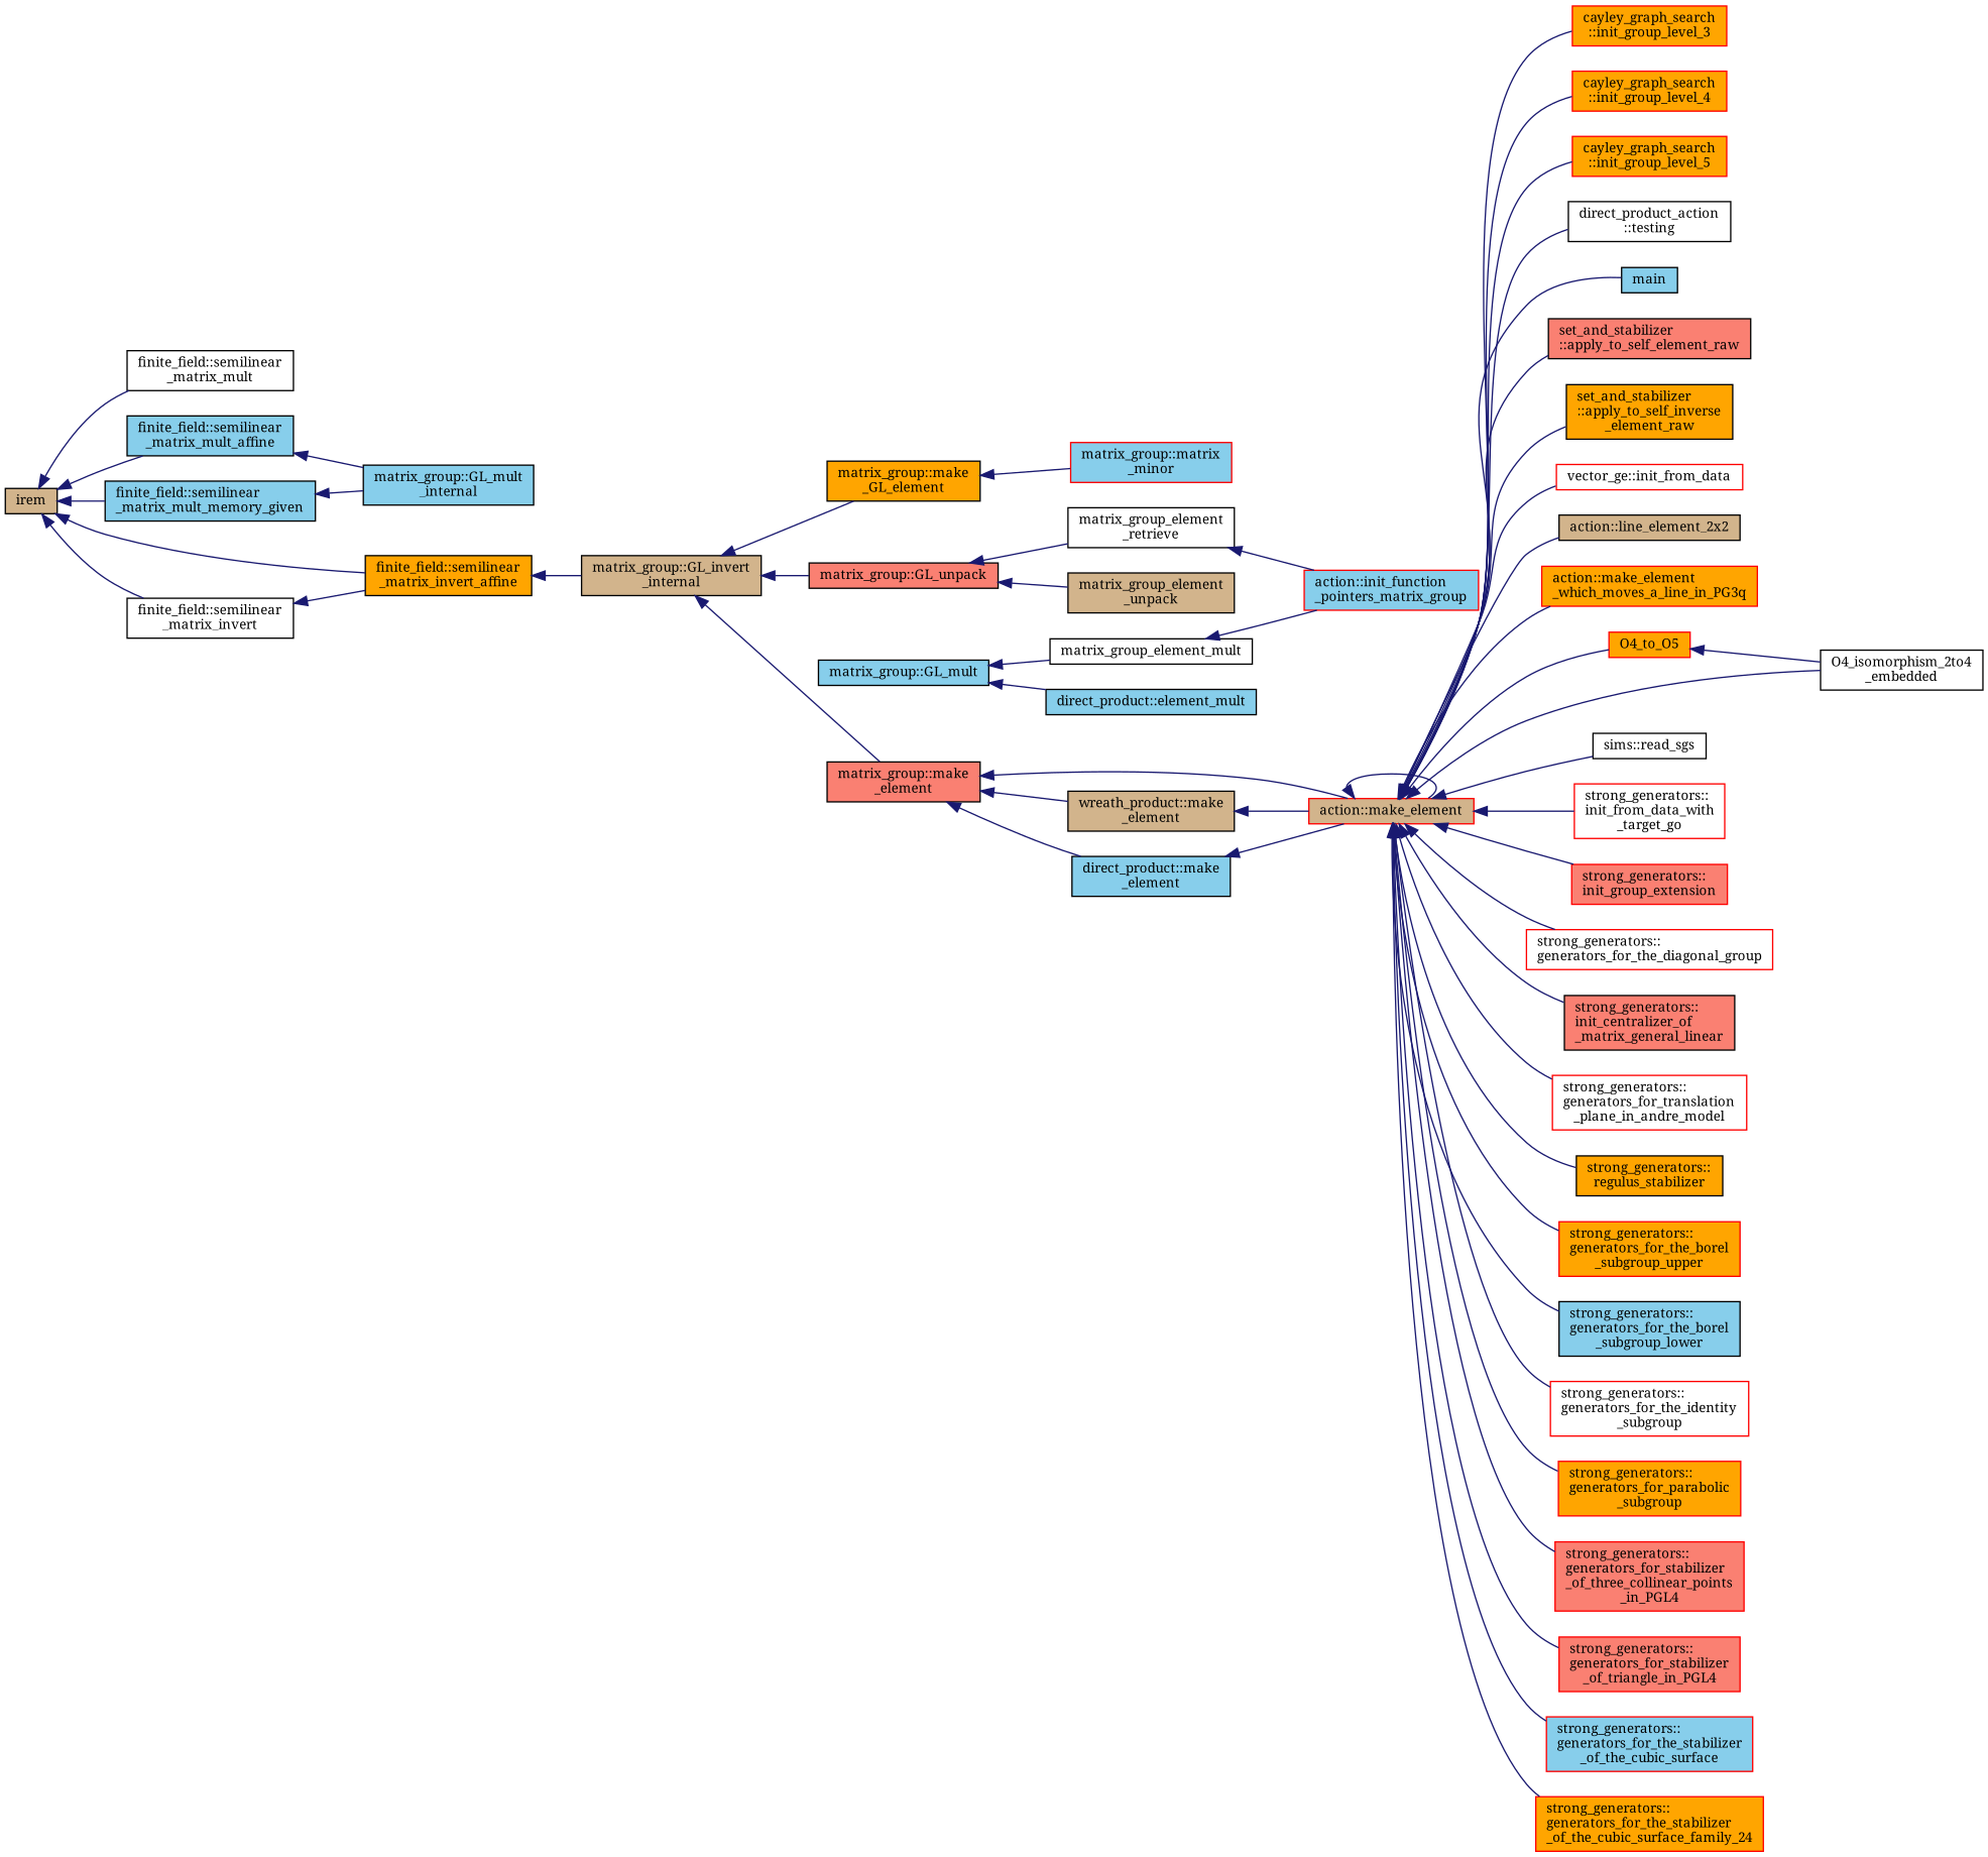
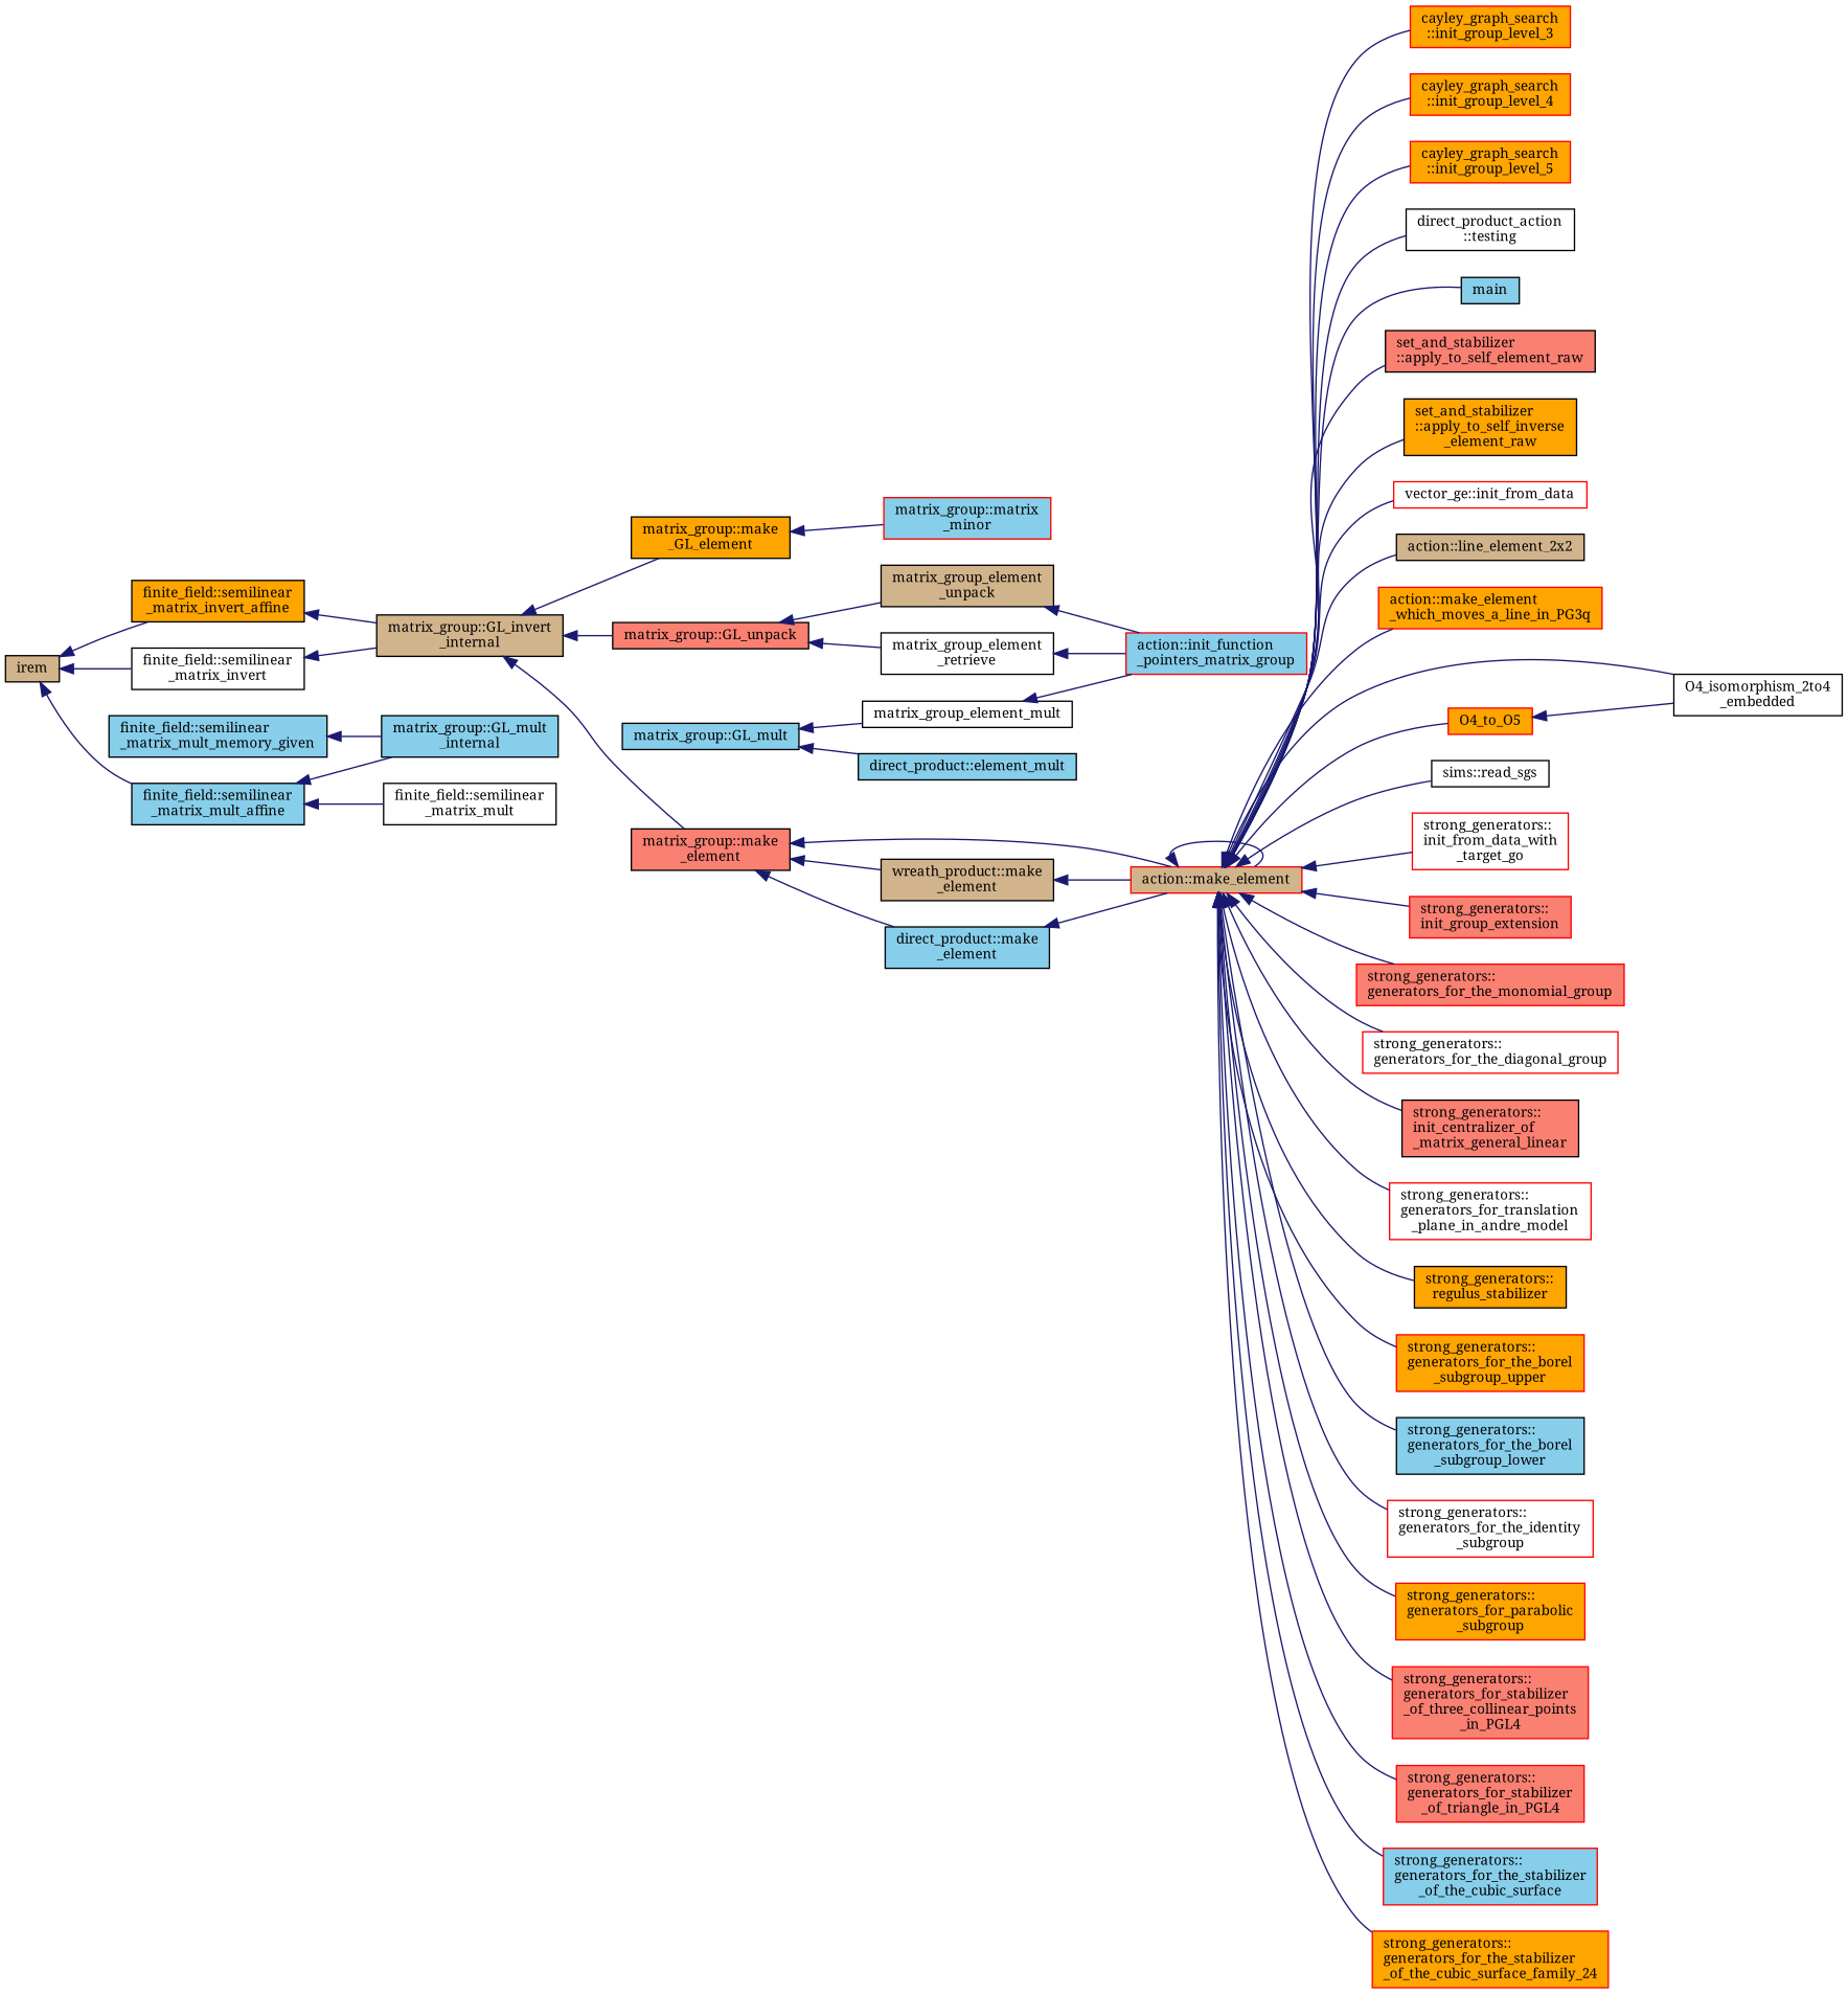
  digraph {
    fontname="Noto Serif"
    rankdir=LR
    node [color=black fillcolor=white fontname="Noto Serif" fontsize=10 shape=record style=filled]
    edge [color=midnightblue dir=back fontname="Noto Serif" fontsize=10 labelfontname=Helvetica labelfontsize=10 style=solid]
    n1 [fillcolor=tan fontcolor=black height=0.2 label=irem width=0.4]
    n2 [height=0.2 label="finite_field::semilinear\l_matrix_mult" width=0.4]
    n3 [fillcolor=skyblue height=0.2 label="finite_field::semilinear\l_matrix_mult_memory_given" width=0.4]
    n4 [fillcolor=skyblue height=0.2 label="finite_field::semilinear\l_matrix_mult_affine" width=0.4]
    n5 [height=0.2 label="finite_field::semilinear\l_matrix_invert" width=0.4]
    n6 [fillcolor=orange height=0.2 label="finite_field::semilinear\l_matrix_invert_affine" width=0.4]
    n7 [fillcolor=skyblue height=0.2 label="matrix_group::GL_mult\l_internal" width=0.4]
    n8 [fillcolor=tan height=0.2 label="matrix_group::GL_invert\l_internal" width=0.4]
    n9 [fillcolor=skyblue height=0.2 label="matrix_group::GL_mult" width=0.4]
    n10 [fillcolor=skyblue height=0.2 label="direct_product::element_mult" width=0.4]
    n11 [height=0.2 label=matrix_group_element_mult width=0.4]
    n12 [color=red fillcolor=skyblue height=0.2 label="action::init_function\l_pointers_matrix_group" width=0.4]
    n13 [fillcolor=salmon height=0.2 label="matrix_group::GL_unpack" width=0.4]
    n14 [fillcolor=salmon height=0.2 label="matrix_group::make\l_element" width=0.4]
    n15 [fillcolor=orange height=0.2 label="matrix_group::make\l_GL_element" width=0.4]
    n16 [fillcolor=tan height=0.2 label="matrix_group_element\l_unpack" width=0.4]
    n17 [height=0.2 label="matrix_group_element\l_retrieve" width=0.4]
    n18 [fillcolor=skyblue height=0.2 label="direct_product::make\l_element" width=0.4]
    n19 [color=red fillcolor=tan height=0.2 label="action::make_element" width=0.4]
    n20 [fillcolor=tan height=0.2 label="wreath_product::make\l_element" width=0.4]
    n21 [color=red fillcolor=skyblue height=0.2 label="matrix_group::matrix\l_minor" width=0.4]
    n22 [color=red fillcolor=orange height=0.2 label="cayley_graph_search\l::init_group_level_3" width=0.4]
    n23 [color=red fillcolor=orange height=0.2 label="cayley_graph_search\l::init_group_level_4" width=0.4]
    n24 [color=red fillcolor=orange height=0.2 label="cayley_graph_search\l::init_group_level_5" width=0.4]
    n25 [height=0.2 label="direct_product_action\l::testing" width=0.4]
    n26 [fillcolor=skyblue height=0.2 label=main width=0.4]
    n27 [fillcolor=salmon height=0.2 label="set_and_stabilizer\l::apply_to_self_element_raw" width=0.4]
    n28 [fillcolor=orange height=0.2 label="set_and_stabilizer\l::apply_to_self_inverse\l_element_raw" width=0.4]
    n29 [color=red height=0.2 label="vector_ge::init_from_data" width=0.4]
    n30 [fillcolor=tan height=0.2 label="action::line_element_2x2" width=0.4]
    n31 [color=red fillcolor=orange height=0.2 label="action::make_element\l_which_moves_a_line_in_PG3q" width=0.4]
    n32 [height=0.2 label="O4_isomorphism_2to4\l_embedded" width=0.4]
    n33 [color=red fillcolor=orange height=0.2 label=O4_to_O5 width=0.4]
    n34 [height=0.2 label="sims::read_sgs" width=0.4]
    n35 [color=red height=0.2 label="strong_generators::\linit_from_data_with\l_target_go" width=0.4]
    n36 [color=red fillcolor=salmon height=0.2 label="strong_generators::\linit_group_extension" width=0.4]
+   n37 [color=red fillcolor=salmon height=0.2 label="strong_generators::\lgenerators_for_the_monomial_group" width=0.4]
    n38 [color=red height=0.2 label="strong_generators::\lgenerators_for_the_diagonal_group" width=0.4]
    n39 [fillcolor=salmon height=0.2 label="strong_generators::\linit_centralizer_of\l_matrix_general_linear" width=0.4]
    n40 [color=red height=0.2 label="strong_generators::\lgenerators_for_translation\l_plane_in_andre_model" width=0.4]
    n41 [fillcolor=orange height=0.2 label="strong_generators::\lregulus_stabilizer" width=0.4]
    n42 [color=red fillcolor=orange height=0.2 label="strong_generators::\lgenerators_for_the_borel\l_subgroup_upper" width=0.4]
    n43 [fillcolor=skyblue height=0.2 label="strong_generators::\lgenerators_for_the_borel\l_subgroup_lower" width=0.4]
    n44 [color=red height=0.2 label="strong_generators::\lgenerators_for_the_identity\l_subgroup" width=0.4]
    n45 [color=red fillcolor=orange height=0.2 label="strong_generators::\lgenerators_for_parabolic\l_subgroup" width=0.4]
    n46 [color=red fillcolor=salmon height=0.2 label="strong_generators::\lgenerators_for_stabilizer\l_of_three_collinear_points\l_in_PGL4" width=0.4]
    n47 [color=red fillcolor=salmon height=0.2 label="strong_generators::\lgenerators_for_stabilizer\l_of_triangle_in_PGL4" width=0.4]
    n48 [color=red fillcolor=skyblue height=0.2 label="strong_generators::\lgenerators_for_the_stabilizer\l_of_the_cubic_surface" width=0.4]
    n49 [color=red fillcolor=orange height=0.2 label="strong_generators::\lgenerators_for_the_stabilizer\l_of_the_cubic_surface_family_24" width=0.4]
-   n1 -> n2
-   n1 -> n3
+   n4 -> n2
    n1 -> n4
    n1 -> n5
    n1 -> n6
    n3 -> n7
    n4 -> n7
-   n5 -> n6
+   n5 -> n8
    n6 -> n8
    n8 -> n13
    n8 -> n14
    n8 -> n15
    n9 -> n10
    n9 -> n11
    n11 -> n12
    n13 -> n16
    n13 -> n17
    n14 -> n18
    n14 -> n19
    n14 -> n20
    n15 -> n21
+   n16 -> n12
    n17 -> n12
    n18 -> n19
    n19 -> n19
    n19 -> n22
    n19 -> n23
    n19 -> n24
    n19 -> n25
    n19 -> n26
    n19 -> n27
    n19 -> n28
    n19 -> n29
    n19 -> n30
    n19 -> n31
    n19 -> n32
    n19 -> n33
    n19 -> n34
    n19 -> n35
    n19 -> n36
+   n19 -> n37
    n19 -> n38
    n19 -> n39
    n19 -> n40
    n19 -> n41
    n19 -> n42
    n19 -> n43
    n19 -> n44
    n19 -> n45
    n19 -> n46
    n19 -> n47
    n19 -> n48
    n19 -> n49
    n20 -> n19
    n33 -> n32
  }
